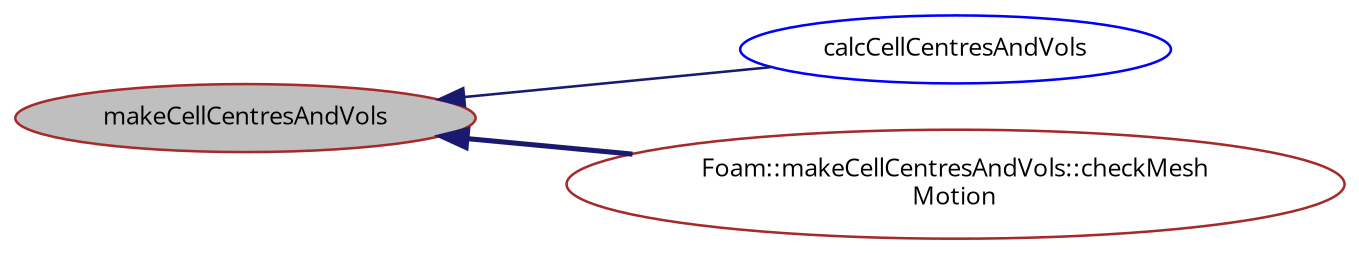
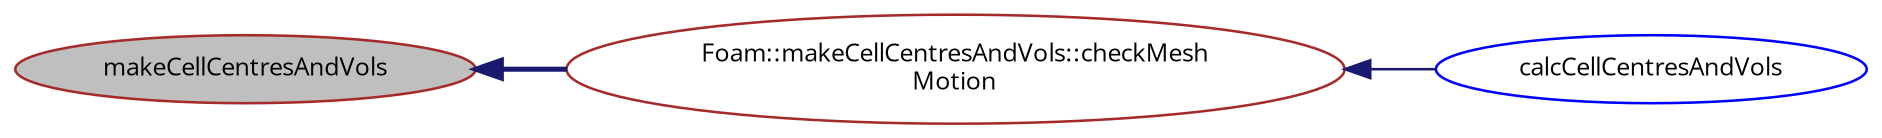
  digraph {
    fontname="Open Sans"
    rankdir=LR
    node [color=brown fontname="Open Sans" fontsize=10 shape=ellipse]
    edge [color=midnightblue dir=back fontname="Open Sans" fontsize=10 labelfontname=FreeSans labelfontsize=10]
    n1 [fillcolor=grey75 fontcolor=black height=0.2 label=makeCellCentresAndVols style=filled width=0.4]
    n2 [color=blue height=0.2 label=calcCellCentresAndVols width=0.4]
    n3 [height=0.2 label="Foam::makeCellCentresAndVols::checkMesh\lMotion" width=0.4]
-   n1 -> n2 [style=solid]
+   n3 -> n2 [style=solid]
    n1 -> n3 [style=bold]
  }
